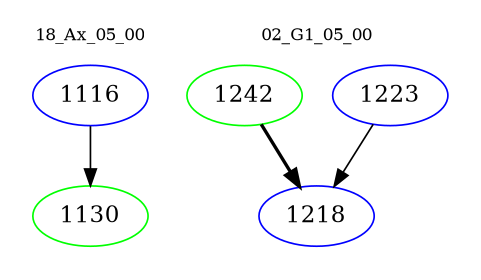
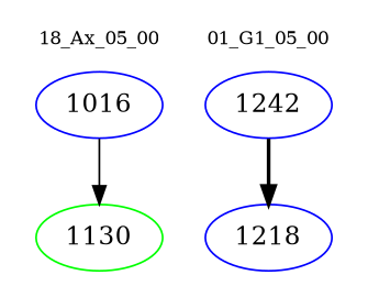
  digraph {
    node [color=blue]
    edge [color=black style=solid]
-   n1 [label=1116]
+   n1 [label=1016]
    n2 [color=green label=1130]
-   n3 [label=1223]
    n4 [label=1218]
-   n5 [color=green label=1242]
+   n5 [label=1242]
    subgraph cluster_1 {
      color=white
      fontsize=10
      label="18_Ax_05_00"
      n1
      n2
    }
    subgraph cluster_2 {
      color=white
      fontsize=10
-     label="02_G1_05_00"
-     n3
+     label="01_G1_05_00"
      n4
      n5
    }
    n1 -> n2
-   n3 -> n4
    n5 -> n4 [style=bold]
  }
